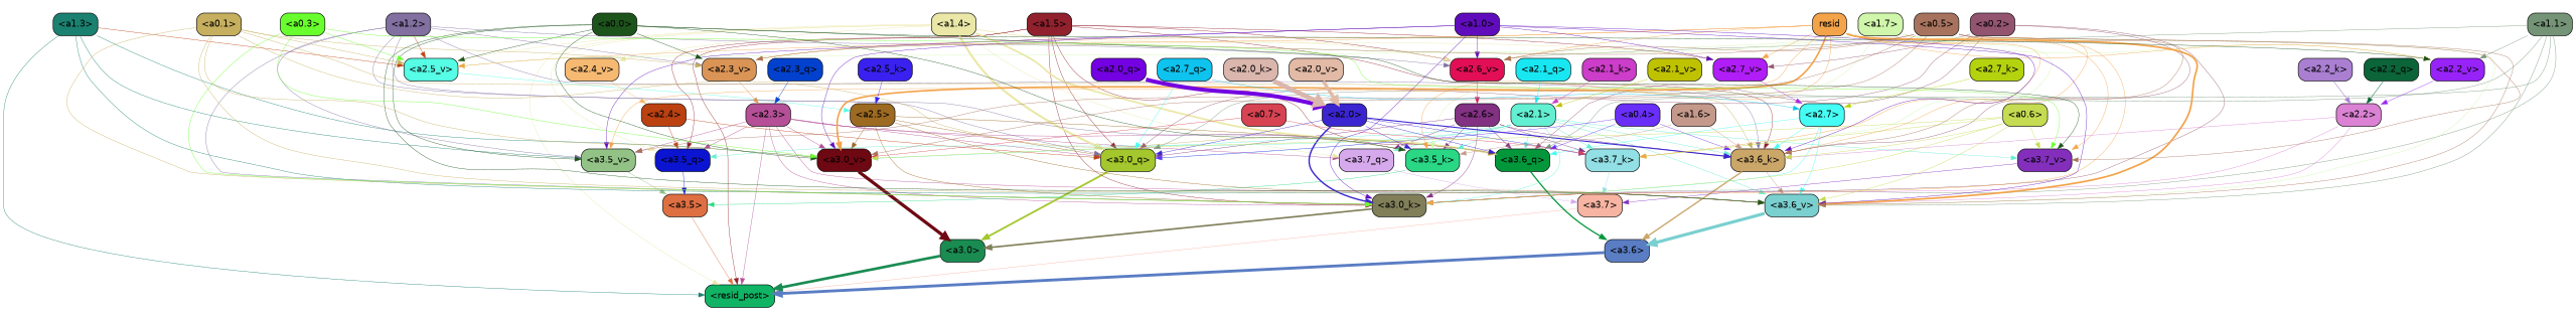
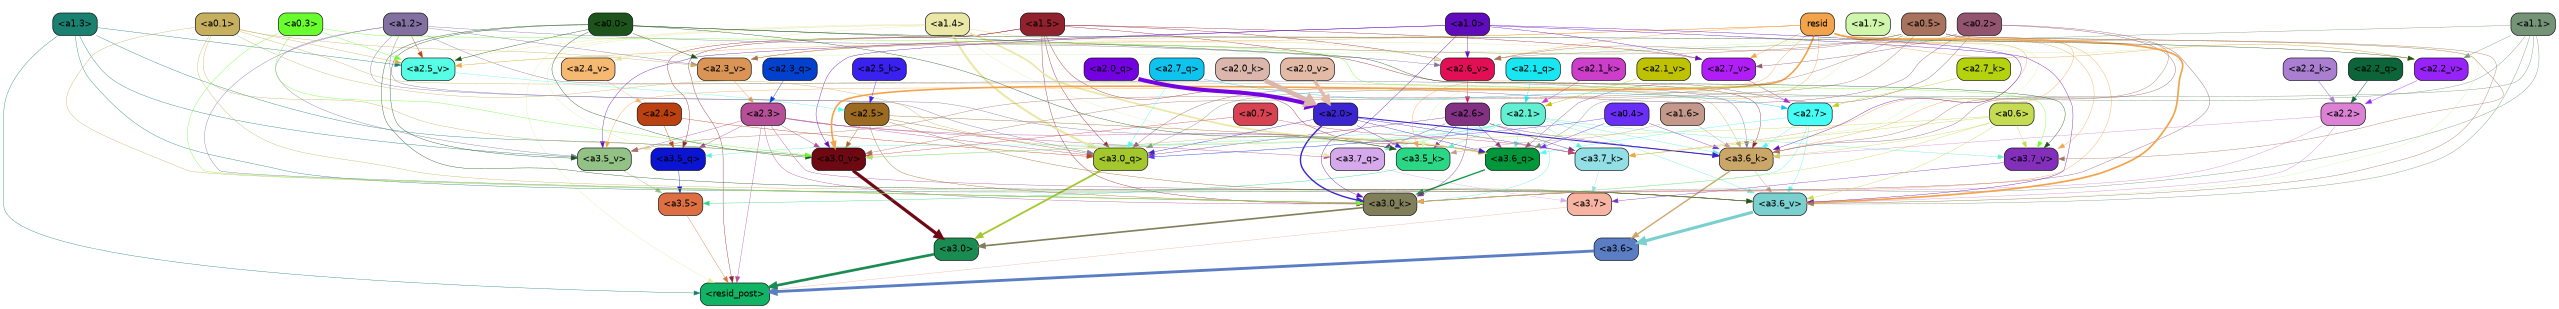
  strict digraph {
    splines=true
    node [color=black fontname=Helvetica shape=box style="filled, rounded"]
    edge [color="#f3a34a" penwidth=0.6]
    "<a3.7>" [fillcolor="#f8b4a2"]
    "<resid_post>" [fillcolor="#10b464"]
    "<a3.6>" [fillcolor="#5a7dc4"]
    "<a3.5>" [fillcolor="#de6f42"]
    "<a3.0>" [fillcolor="#1a8c52"]
    "<a2.3>" [fillcolor="#b54f97"]
    "<a3.7_q>" [fillcolor="#d5a9eb"]
    "<a3.6_q>" [fillcolor="#03973b"]
    "<a3.5_q>" [fillcolor="#0b14d1"]
    "<a3.0_q>" [fillcolor="#a3c72c"]
    "<a3.0_k>" [fillcolor="#817f5a"]
    "<a3.6_v>" [fillcolor="#7acfcf"]
    "<a3.5_v>" [fillcolor="#92c285"]
    "<a3.0_v>" [fillcolor="#6e0812"]
    "<a1.5>" [fillcolor="#91212c"]
    "<a3.6_k>" [fillcolor="#cba669"]
    "<a2.7_v>" [fillcolor="#b11df7"]
    "<a2.6_v>" [fillcolor="#e20f56"]
    "<a2.7>" [fillcolor="#45fdf4"]
    "<a2.6>" [fillcolor="#823183"]
    "<a3.7_k>" [fillcolor="#92e0e5"]
    "<a3.5_k>" [fillcolor="#29d785"]
    "<a1.4>" [fillcolor="#eae7a7"]
    "<a2.5_v>" [fillcolor="#56fee5"]
    "<a2.4_v>" [fillcolor="#f5b972"]
    "<a2.5>" [fillcolor="#9d6a21"]
    "<a2.4>" [fillcolor="#bc4111"]
    "<a1.3>" [fillcolor="#1a8170"]
    "<a3.7_v>" [fillcolor="#832fbc"]
    "<a2.1>" [fillcolor="#63efd2"]
    "<a2.0>" [fillcolor="#3a25d0"]
    "<a1.1>" [fillcolor="#759477"]
    "<a2.2_v>" [fillcolor="#9823f9"]
    "<a2.2>" [fillcolor="#db82d4"]
    "<a0.4>" [fillcolor="#692ef8"]
    "<a0.2>" [fillcolor="#935470"]
    "<a1.2>" [fillcolor="#8170a0"]
    "<a2.3_v>" [fillcolor="#da9456"]
    "<a1.7>" [fillcolor="#cff6aa"]
    "<a0.7>" [fillcolor="#d74352"]
    "<a0.6>" [fillcolor="#c5db51"]
    n42 [fillcolor="#f3a34a" label=resid]
    "<a1.6>" [fillcolor="#c4998b"]
    "<a1.0>" [fillcolor="#600cbd"]
    "<a0.5>" [fillcolor="#a8735e"]
    "<a0.1>" [fillcolor="#c6af5e"]
    "<a0.0>" [fillcolor="#1d541c"]
    "<a0.3>" [fillcolor="#69ff2e"]
    "<a2.7_q>" [fillcolor="#0ec3ee"]
    "<a2.3_q>" [fillcolor="#0141ce"]
    "<a2.2_q>" [fillcolor="#0c6439"]
    "<a2.1_q>" [fillcolor="#18e7f2"]
    "<a2.0_q>" [fillcolor="#7301e1"]
    "<a2.7_k>" [fillcolor="#b4d30e"]
    "<a2.5_k>" [fillcolor="#3a21f0"]
    "<a2.2_k>" [fillcolor="#aa7fd1"]
    "<a2.1_k>" [fillcolor="#cc3dc9"]
    "<a2.0_k>" [fillcolor="#dab6ad"]
    "<a2.1_v>" [fillcolor="#bfc200"]
    "<a2.0_v>" [fillcolor="#e2baa6"]
    "<a3.7>" -> "<resid_post>" [color="#f8b4a2" penwidth=0.6239100098609924]
    "<a3.6>" -> "<resid_post>" [color="#5a7dc4" penwidth=4.569062113761902]
    "<a3.5>" -> "<resid_post>" [color="#de6f42"]
    "<a3.0>" -> "<resid_post>" [color="#1a8c52" penwidth=4.283544182777405]
    "<a2.3>" -> "<resid_post>" [color="#b54f97"]
    "<a2.3>" -> "<a3.7_q>" [color="#b54f97"]
    "<a2.3>" -> "<a3.6_q>" [color="#b54f97"]
    "<a2.3>" -> "<a3.5_q>" [color="#b54f97"]
    "<a2.3>" -> "<a3.0_q>" [color="#b54f97"]
    "<a2.3>" -> "<a3.0_k>" [color="#b54f97"]
    "<a2.3>" -> "<a3.6_v>" [color="#b54f97"]
    "<a2.3>" -> "<a3.5_v>" [color="#b54f97"]
    "<a2.3>" -> "<a3.0_v>" [color="#b54f97"]
    "<a3.7_q>" -> "<a3.7>" [color="#d5a9eb"]
-   "<a3.6_q>" -> "<a3.6>" [color="#03973b" penwidth=2.0344843566417694]
+   "<a3.6_q>" -> "<a3.0_k>" [color="#03973b" penwidth=2.0344843566417694]
    "<a3.5_q>" -> "<a3.5>" [color="#0b14d1"]
    "<a3.0_q>" -> "<a3.0>" [color="#a3c72c" penwidth=2.863015294075012]
    "<a3.0_k>" -> "<a3.0>" [color="#817f5a" penwidth=2.6323853135108948]
    "<a3.6_v>" -> "<a3.6>" [color="#7acfcf" penwidth=4.972373723983765]
    "<a3.5_v>" -> "<a3.5>" [color="#92c285"]
    "<a3.0_v>" -> "<a3.0>" [color="#6e0812" penwidth=5.1638524532318115]
    "<a1.5>" -> "<resid_post>" [color="#91212c"]
    "<a1.5>" -> "<a3.6_q>" [color="#91212c"]
    "<a1.5>" -> "<a3.5_q>" [color="#91212c"]
    "<a1.5>" -> "<a3.0_q>" [color="#91212c"]
    "<a1.5>" -> "<a3.0_k>" [color="#91212c"]
    "<a1.5>" -> "<a3.6_k>" [color="#91212c"]
    "<a1.5>" -> "<a2.7_v>" [color="#91212c"]
    "<a1.5>" -> "<a2.6_v>" [color="#91212c"]
    "<a3.6_k>" -> "<a3.6>" [color="#cba669" penwidth=2.1770318150520325]
    "<a3.6_k>" -> "<a3.6_v>" [color="#c4998b"]
    "<a2.7_v>" -> "<a2.7>" [color="#b11df7"]
    "<a2.6_v>" -> "<a2.6>" [color="#e20f56"]
    "<a2.7>" -> "<a3.6_q>" [color="#45fdf4"]
    "<a2.7>" -> "<a3.0_k>" [color="#45fdf4"]
    "<a2.7>" -> "<a3.6_v>" [color="#45fdf4"]
    "<a2.7>" -> "<a3.6_k>" [color="#45fdf4"]
    "<a2.6>" -> "<a3.7_q>" [color="#823183"]
    "<a2.6>" -> "<a3.6_q>" [color="#823183"]
    "<a2.6>" -> "<a3.0_q>" [color="#823183"]
    "<a2.6>" -> "<a3.0_k>" [color="#823183"]
    "<a2.6>" -> "<a3.6_k>" [color="#823183"]
    "<a2.6>" -> "<a3.7_k>" [color="#823183"]
    "<a2.6>" -> "<a3.5_k>" [color="#823183"]
    "<a3.7_k>" -> "<a3.7>" [color="#92e0e5"]
    "<a3.5_k>" -> "<a3.5>" [color="#29d785"]
    "<a1.4>" -> "<resid_post>" [color="#eae7a7"]
    "<a1.4>" -> "<a3.7_q>" [color="#eae7a7"]
    "<a1.4>" -> "<a3.6_q>" [color="#eae7a7" penwidth=2.7536282539367676]
    "<a1.4>" -> "<a3.5_q>" [color="#eae7a7"]
    "<a1.4>" -> "<a3.0_q>" [color="#eae7a7" penwidth=3.3369133472442627]
    "<a1.4>" -> "<a2.7_v>" [color="#eae7a7"]
    "<a1.4>" -> "<a2.6_v>" [color="#eae7a7"]
    "<a1.4>" -> "<a2.5_v>" [color="#eae7a7"]
    "<a1.4>" -> "<a2.4_v>" [color="#eae7a7"]
    "<a2.5_v>" -> "<a2.5>" [color="#56fee5"]
    "<a2.4_v>" -> "<a2.4>" [color="#f5b972"]
    "<a2.5>" -> "<a3.6_q>" [color="#9d6a21"]
    "<a2.5>" -> "<a3.0_q>" [color="#9d6a21"]
    "<a2.5>" -> "<a3.0_k>" [color="#9d6a21"]
    "<a2.5>" -> "<a3.6_v>" [color="#9d6a21"]
    "<a2.5>" -> "<a3.0_v>" [color="#9d6a21"]
    "<a2.4>" -> "<a3.5_q>" [color="#bc4111"]
    "<a2.4>" -> "<a3.0_q>" [color="#bc4111"]
    "<a1.3>" -> "<resid_post>" [color="#1a8170"]
    "<a1.3>" -> "<a3.6_v>" [color="#1a8170"]
    "<a1.3>" -> "<a3.5_v>" [color="#1a8170"]
    "<a1.3>" -> "<a3.0_v>" [color="#1a8170"]
-   "<a1.3>" -> "<a2.5_v>" [color="#bc4111"]
+   "<a1.3>" -> "<a2.5_v>" [color="#1a8170"]
    "<a3.7_v>" -> "<a3.7>" [color="#832fbc"]
    "<a2.1>" -> "<a3.7_q>" [color="#63efd2"]
    "<a2.1>" -> "<a3.6_q>" [color="#63efd2"]
    "<a2.1>" -> "<a3.5_q>" [color="#63efd2"]
    "<a2.1>" -> "<a3.0_q>" [color="#63efd2"]
    "<a2.1>" -> "<a3.0_k>" [color="#63efd2"]
    "<a2.1>" -> "<a3.6_v>" [color="#63efd2"]
    "<a2.1>" -> "<a3.0_v>" [color="#63efd2"]
    "<a2.1>" -> "<a3.6_k>" [color="#63efd2"]
    "<a2.1>" -> "<a3.7_k>" [color="#63efd2"]
    "<a2.1>" -> "<a3.5_k>" [color="#63efd2"]
    "<a2.1>" -> "<a3.7_v>" [color="#63efd2"]
    "<a2.0>" -> "<a3.6_q>" [color="#3a25d0"]
    "<a2.0>" -> "<a3.0_q>" [color="#3a25d0"]
    "<a2.0>" -> "<a3.0_k>" [color="#3a25d0" penwidth=2.239806979894638]
    "<a2.0>" -> "<a3.6_k>" [color="#3a25d0" penwidth=1.7047871947288513]
    "<a2.0>" -> "<a3.7_k>" [color="#3a25d0"]
    "<a2.0>" -> "<a3.5_k>" [color="#3a25d0"]
    "<a1.1>" -> "<a3.6_q>" [color="#759477"]
    "<a1.1>" -> "<a3.0_q>" [color="#759477"]
    "<a1.1>" -> "<a3.0_k>" [color="#759477"]
    "<a1.1>" -> "<a3.6_v>" [color="#759477"]
    "<a1.1>" -> "<a2.6_v>" [color="#759477"]
    "<a1.1>" -> "<a2.2_v>" [color="#759477"]
    "<a2.2_v>" -> "<a2.2>" [color="#9823f9"]
    "<a2.2>" -> "<a3.0_k>" [color="#db82d4"]
    "<a2.2>" -> "<a3.6_v>" [color="#db82d4"]
    "<a2.2>" -> "<a3.6_k>" [color="#db82d4"]
    "<a0.4>" -> "<a3.6_q>" [color="#692ef8"]
    "<a0.4>" -> "<a3.0_q>" [color="#692ef8"]
    "<a0.4>" -> "<a3.6_k>" [color="#692ef8"]
    "<a0.2>" -> "<a3.6_q>" [color="#935470"]
    "<a0.2>" -> "<a3.0_q>" [color="#935470"]
    "<a0.2>" -> "<a3.0_k>" [color="#935470"]
    "<a0.2>" -> "<a3.6_k>" [color="#935470"]
    "<a0.2>" -> "<a2.7_v>" [color="#935470"]
    "<a1.2>" -> "<a3.0_q>" [color="#8170a0"]
    "<a1.2>" -> "<a3.0_k>" [color="#8170a0"]
    "<a1.2>" -> "<a3.5_v>" [color="#8170a0"]
    "<a1.2>" -> "<a3.6_k>" [color="#8170a0"]
    "<a1.2>" -> "<a2.6_v>" [color="#8170a0"]
    "<a1.2>" -> "<a3.5_k>" [color="#8170a0"]
    "<a1.2>" -> "<a2.5_v>" [color="#bc4111"]
    "<a1.2>" -> "<a2.3_v>" [color="#8170a0"]
    "<a2.3_v>" -> "<a2.3>" [color="#da9456"]
    "<a1.7>" -> "<a3.6_v>" [color="#cff6aa"]
    "<a1.7>" -> "<a3.7_k>" [color="#cff6aa"]
    "<a1.7>" -> "<a3.5_k>" [color="#cff6aa"]
    "<a1.7>" -> "<a2.5_v>" [color="#cff6aa"]
    "<a1.7>" -> "<a2.2_v>" [color="#cff6aa"]
    "<a1.7>" -> "<a2.3_v>" [color="#cff6aa"]
    "<a0.7>" -> "<a3.0_v>" [color="#d74352"]
    "<a0.7>" -> "<a3.7_k>" [color="#d74352"]
    "<a0.6>" -> "<a3.0_k>" [color="#c5db51"]
    "<a0.6>" -> "<a3.6_v>" [color="#c5db51"]
    "<a0.6>" -> "<a3.0_v>" [color="#c5db51"]
    "<a0.6>" -> "<a3.6_k>" [color="#c5db51"]
    "<a0.6>" -> "<a3.7_k>" [color="#c5db51"]
    "<a0.6>" -> "<a3.7_v>" [color="#c5db51"]
    n42 -> "<a3.0_k>"
    n42 -> "<a3.6_v>" [penwidth=2.7369276881217957]
    n42 -> "<a3.5_v>"
    n42 -> "<a3.0_v>" [penwidth=2.5778204202651978]
    n42 -> "<a3.6_k>"
    n42 -> "<a2.7_v>"
    n42 -> "<a2.6_v>"
    n42 -> "<a3.7_k>"
    n42 -> "<a3.5_k>"
    n42 -> "<a2.5_v>"
    n42 -> "<a3.7_v>"
    n42 -> "<a2.2_v>" [penwidth=0.6175012588500977]
    n42 -> "<a2.3_v>"
    "<a1.6>" -> "<a3.6_k>" [color="#c4998b"]
    "<a1.6>" -> "<a3.5_k>" [color="#c4998b"]
    "<a1.0>" -> "<a3.0_k>" [color="#600cbd"]
    "<a1.0>" -> "<a3.6_v>" [color="#600cbd"]
    "<a1.0>" -> "<a3.5_v>" [color="#600cbd"]
    "<a1.0>" -> "<a3.0_v>" [color="#600cbd"]
    "<a1.0>" -> "<a3.6_k>" [color="#600cbd"]
    "<a1.0>" -> "<a2.7_v>" [color="#600cbd"]
    "<a1.0>" -> "<a2.6_v>" [color="#600cbd"]
    "<a0.5>" -> "<a3.6_v>" [color="#a8735e"]
    "<a0.5>" -> "<a3.5_v>" [color="#a8735e"]
    "<a0.5>" -> "<a3.0_v>" [color="#a8735e"]
    "<a0.5>" -> "<a3.6_k>" [color="#a8735e"]
    "<a0.5>" -> "<a2.6_v>" [color="#a8735e"]
    "<a0.5>" -> "<a3.7_v>" [color="#a8735e"]
    "<a0.5>" -> "<a2.3_v>" [color="#a8735e"]
    "<a0.1>" -> "<a3.0_k>" [color="#c6af5e"]
    "<a0.1>" -> "<a3.6_v>" [color="#c6af5e"]
    "<a0.1>" -> "<a3.0_v>" [color="#c6af5e"]
    "<a0.1>" -> "<a3.6_k>" [color="#c6af5e"]
    "<a0.1>" -> "<a3.5_k>" [color="#c6af5e"]
    "<a0.1>" -> "<a2.5_v>" [color="#c6af5e"]
    "<a0.1>" -> "<a2.3_v>" [color="#c6af5e"]
    "<a0.0>" -> "<a3.6_v>" [color="#1d541c"]
    "<a0.0>" -> "<a3.5_v>" [color="#1d541c"]
    "<a0.0>" -> "<a3.0_v>" [color="#1d541c"]
    "<a0.0>" -> "<a3.5_k>" [color="#1d541c"]
    "<a0.0>" -> "<a2.5_v>" [color="#1d541c"]
    "<a0.0>" -> "<a3.7_v>" [color="#1d541c"]
    "<a0.0>" -> "<a2.2_v>" [color="#1d541c"]
    "<a0.0>" -> "<a2.3_v>" [color="#1d541c"]
    "<a0.3>" -> "<a3.0_k>" [color="#69ff2e"]
    "<a0.3>" -> "<a3.0_v>" [color="#69ff2e"]
    "<a0.3>" -> "<a2.5_v>" [color="#69ff2e"]
    "<a0.3>" -> "<a3.7_v>" [color="#69ff2e"]
    "<a2.7_q>" -> "<a3.0_q>" [color="#45fdf4"]
    "<a2.7_q>" -> "<a2.7>" [color="#0ec3ee"]
    "<a2.3_q>" -> "<a2.3>" [color="#0141ce"]
    "<a2.2_q>" -> "<a2.2>" [color="#0c6439" penwidth=0.7441773414611816]
    "<a2.1_q>" -> "<a2.1>" [color="#18e7f2"]
    "<a2.0_q>" -> "<a2.0>" [color="#7301e1" penwidth=6.422367453575134]
    "<a2.7_k>" -> "<a2.7>" [color="#b4d30e"]
    "<a2.5_k>" -> "<a2.5>" [color="#3a21f0"]
    "<a2.2_k>" -> "<a2.2>" [color="#aa7fd1" penwidth=0.8810110092163086]
    "<a2.1_k>" -> "<a2.1>" [color="#cc3dc9"]
    "<a2.0_k>" -> "<a2.0>" [color="#dab6ad" penwidth=7.398894429206848]
    "<a2.1_v>" -> "<a2.1>" [color="#bfc200"]
    "<a2.0_v>" -> "<a2.0>" [color="#e2baa6" penwidth=5.395828627049923]
  }
